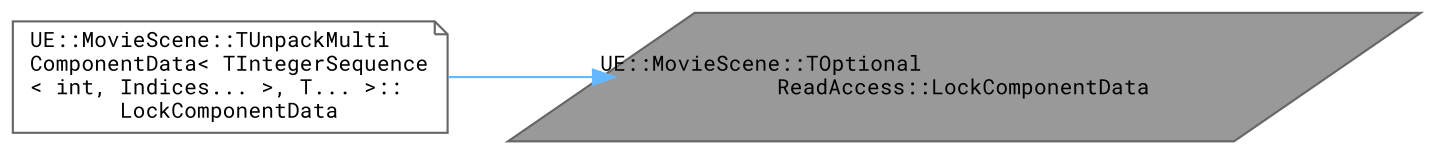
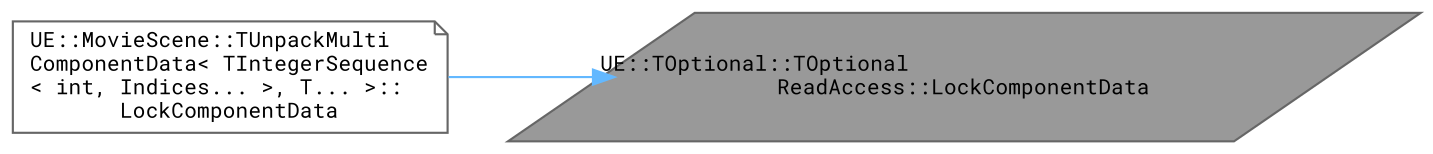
  digraph {
    rankdir=RL
    fontname="Roboto Mono"
    node [fontname="Roboto Mono" fontsize=10 style=filled]
-   n1 [color=gray40 fillcolor=grey60 fontcolor=black height=0.2 label="UE::MovieScene::TOptional\lReadAccess::LockComponentData" shape=parallelogram width=0.4]
+   n1 [color=gray40 fillcolor=grey60 fontcolor=black height=0.2 label="UE::TOptional::TOptional\lReadAccess::LockComponentData" shape=parallelogram width=0.4]
    n2 [color=grey40 fillcolor=white height=0.2 label="UE::MovieScene::TUnpackMulti\lComponentData\< TIntegerSequence\l\< int, Indices... \>, T... \>::\lLockComponentData" shape=note width=0.4]
    n1 -> n2 [color=steelblue1 dir=back fontname="Roboto Mono" fontsize=10 labelfontname=Helvetica labelfontsize=10 style=solid]
  }
